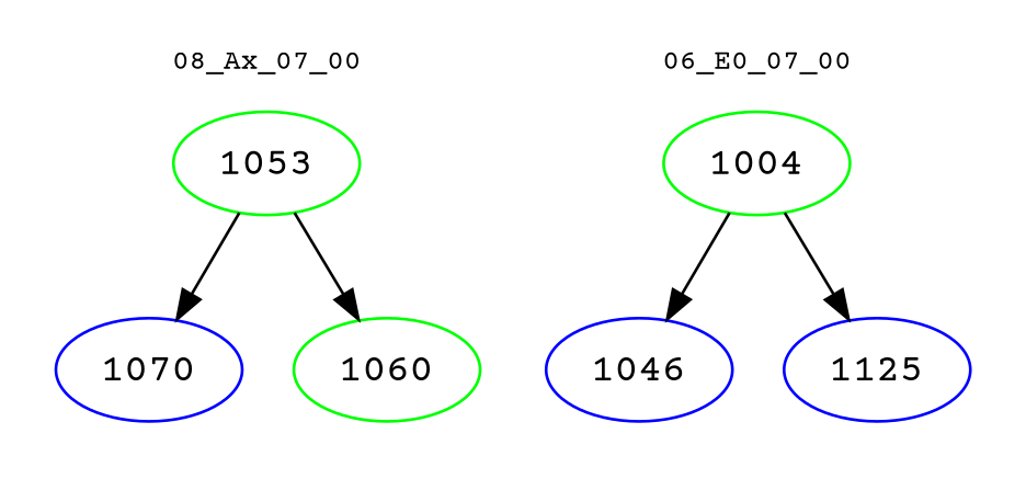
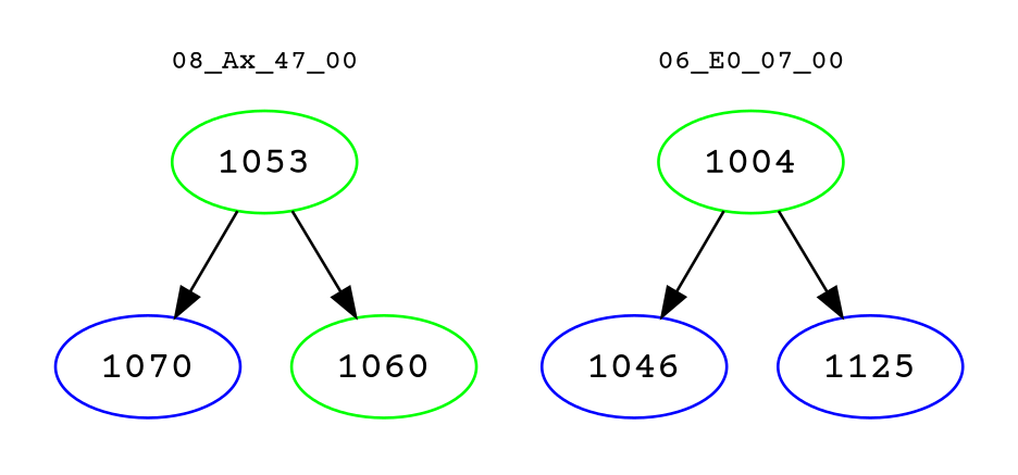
  digraph {
    fontname="Courier Prime"
    node [color=green fontname="Courier Prime"]
    edge [color=black fontname="Courier Prime"]
    n1 [label=1053]
    n2 [color=blue label=1070]
    n3 [label=1060]
    n4 [label=1004]
    n5 [color=blue label=1046]
    n6 [color=blue label=1125]
    subgraph cluster_1 {
      color=white
      fontsize=10
-     label="08_Ax_07_00"
+     label="08_Ax_47_00"
      n1
      n2
      n3
    }
    subgraph cluster_2 {
      color=white
      fontsize=10
      label="06_E0_07_00"
      n4
      n5
      n6
    }
    n1 -> n2
    n1 -> n3
    n4 -> n5
    n4 -> n6
  }
